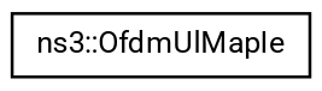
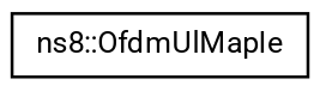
  digraph {
    rankdir=LR
    fontname=Roboto
-   n1 [color=black fillcolor=white fontname=Roboto fontsize=10 height=0.2 label="ns3::OfdmUlMapIe" shape=record style=filled width=0.4]
+   n1 [color=black fillcolor=white fontname=Roboto fontsize=10 height=0.2 label="ns8::OfdmUlMapIe" shape=record style=filled width=0.4]
  }
